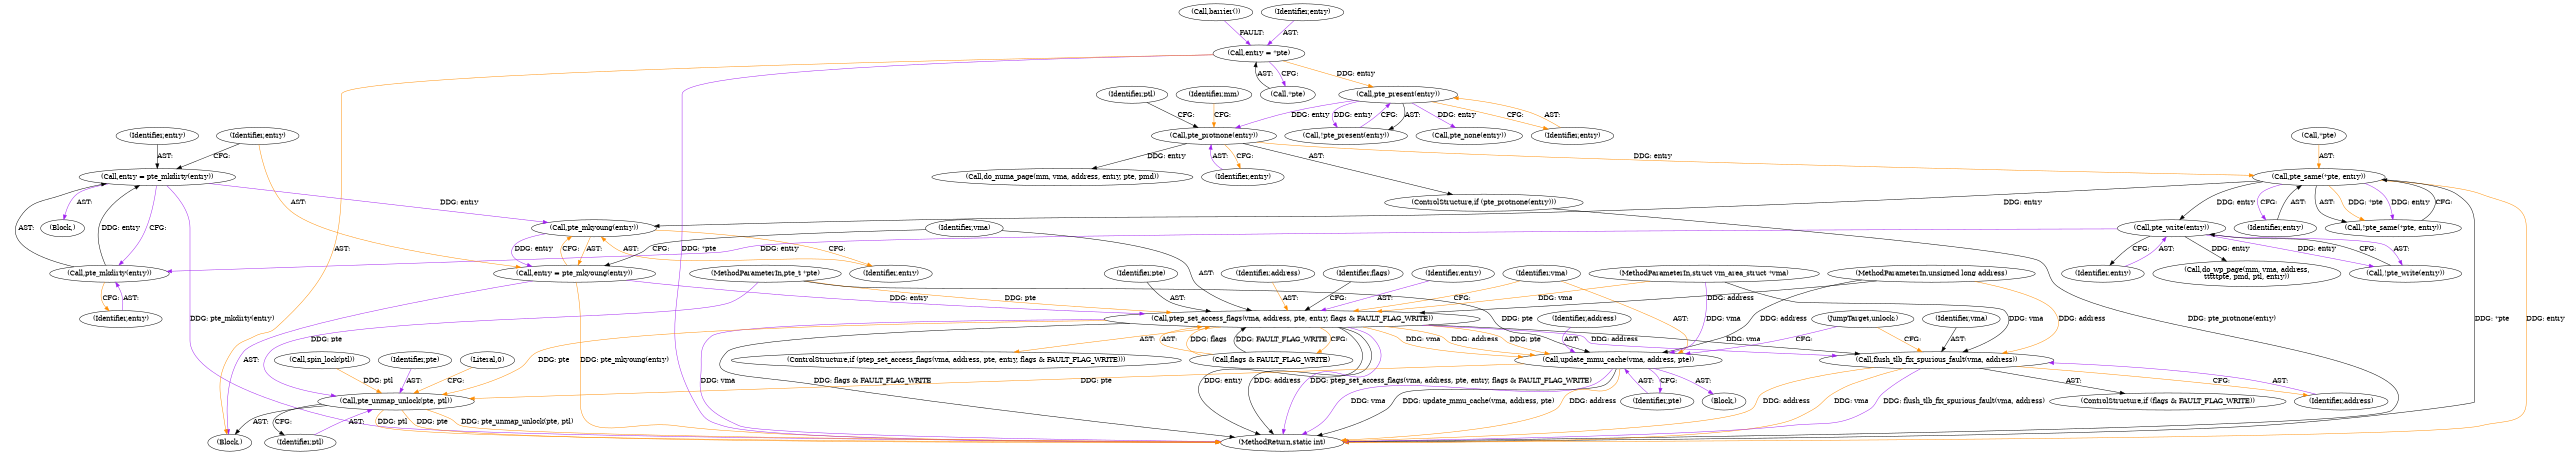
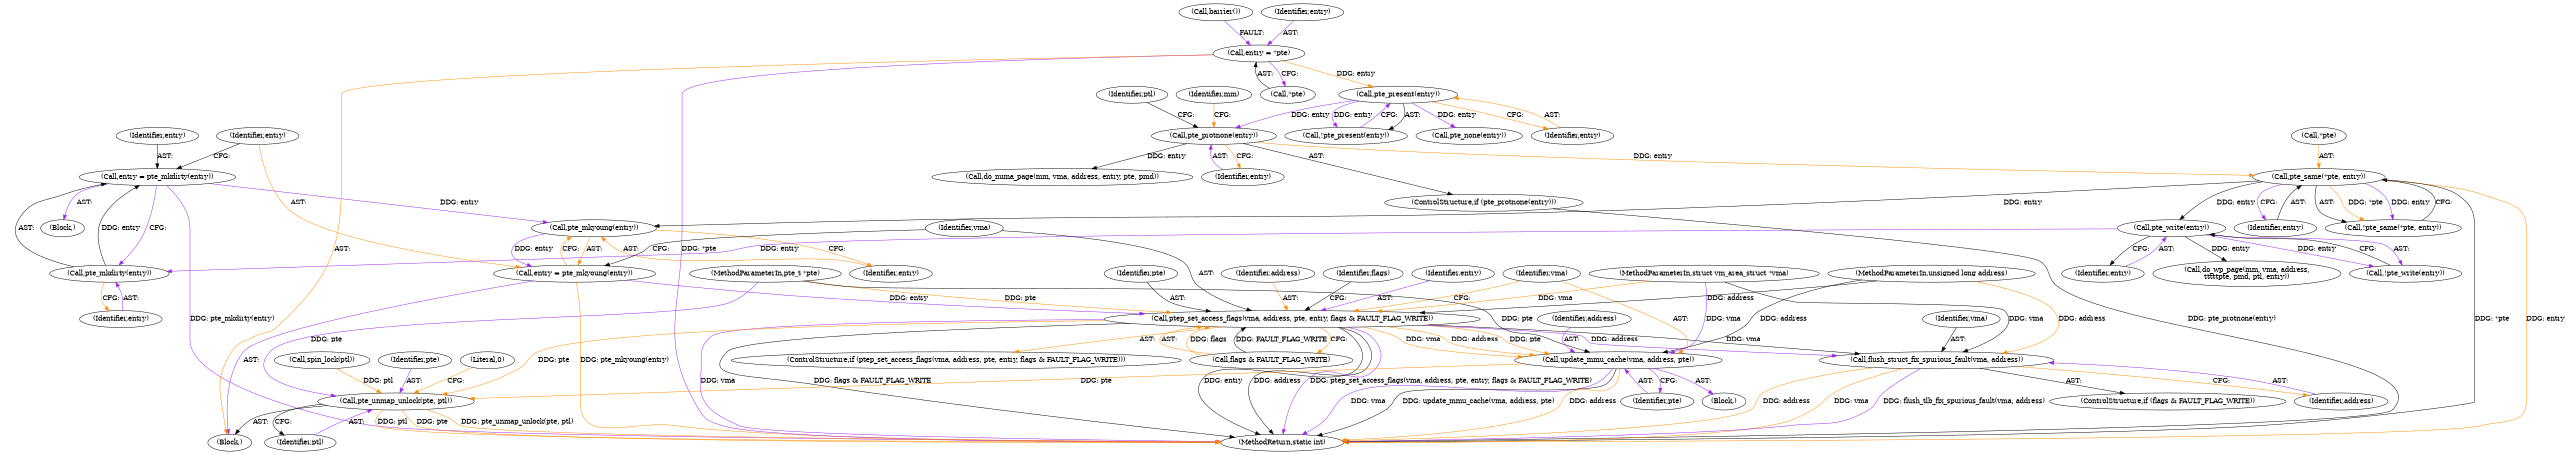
  digraph {
    edge [color=darkorange]
    n1 [label="(Call,entry = pte_mkdirty(entry))"]
    n2 [label="(Call,pte_mkdirty(entry))"]
    n3 [label="(Call,pte_mkyoung(entry))"]
    n4 [label="(Block,)"]
    n5 [label="(MethodReturn,static int)"]
    n6 [label="(Identifier,entry)"]
    n7 [label="(Call,entry = pte_mkyoung(entry))"]
    n8 [label="(Identifier,entry)"]
    n9 [label="(Call,pte_write(entry))"]
    n10 [label="(Call,do_wp_page(mm, vma, address,\n\t\t\t\t\tpte, pmd, ptl, entry))"]
    n11 [label="(Identifier,entry)"]
    n12 [label="(Call,!pte_write(entry))"]
    n13 [label="(Call,pte_same(*pte, entry))"]
    n14 [label="(Call,!pte_same(*pte, entry))"]
    n15 [label="(Identifier,entry)"]
    n16 [label="(Call,pte_protnone(entry))"]
    n17 [label="(Call,do_numa_page(mm, vma, address, entry, pte, pmd))"]
    n18 [label="(Identifier,entry)"]
    n19 [label="(ControlStructure,if (pte_protnone(entry)))"]
    n20 [label="(Call,pte_present(entry))"]
    n21 [label="(Call,!pte_present(entry))"]
    n22 [label="(Call,pte_none(entry))"]
    n23 [label="(Identifier,entry)"]
    n24 [label="(Call,entry = *pte)"]
    n25 [label="(Call,*pte)"]
    n26 [label="(Block,)"]
    n27 [label="(Call,ptep_set_access_flags(vma, address, pte, entry, flags & FAULT_FLAG_WRITE))"]
    n28 [label="(Call,update_mmu_cache(vma, address, pte))"]
    n29 [label="(Call,pte_unmap_unlock(pte, ptl))"]
-   n30 [label="(Call,flush_tlb_fix_spurious_fault(vma, address))"]
+   n30 [label="(Call,flush_struct_fix_spurious_fault(vma, address))"]
    n31 [label="(ControlStructure,if (ptep_set_access_flags(vma, address, pte, entry, flags & FAULT_FLAG_WRITE)))"]
    n32 [label="(Call,flags & FAULT_FLAG_WRITE)"]
    n33 [label="(Identifier,pte)"]
    n34 [label="(Block,)"]
    n35 [label="(Identifier,ptl)"]
    n36 [label="(Identifier,address)"]
    n37 [label="(ControlStructure,if (flags & FAULT_FLAG_WRITE))"]
    n38 [label="(Identifier,entry)"]
    n39 [label="(Identifier,vma)"]
    n40 [label="(Call,barrier())"]
    n41 [label="(Identifier,pte)"]
-   n42 [label="(JumpTarget,unlock:)"]
    n43 [label="(Identifier,pte)"]
    n44 [label="(Identifier,vma)"]
    n45 [label="(Call,*pte)"]
    n46 [label="(MethodParameterIn,unsigned long address)"]
    n47 [label="(Identifier,address)"]
    n48 [label="(Identifier,flags)"]
    n49 [label="(Literal,0)"]
    n50 [label="(Identifier,ptl)"]
    n51 [label="(Identifier,entry)"]
    n52 [label="(MethodParameterIn,pte_t *pte)"]
    n53 [label="(Identifier,entry)"]
    n54 [label="(Identifier,vma)"]
    n55 [label="(Identifier,address)"]
    n56 [label="(Call,spin_lock(ptl))"]
    n57 [label="(Identifier,entry)"]
    n58 [label="(MethodParameterIn,struct vm_area_struct *vma)"]
    n59 [label="(Identifier,mm)"]
    n1 -> n2 [color=purple label="CFG: "]
    n1 -> n3 [color=purple label="DDG: entry"]
    n1 -> n4 [color=purple label="AST: "]
    n1 -> n5 [color=purple label="DDG: pte_mkdirty(entry)"]
    n2 -> n1 [color=black label="AST: "]
    n2 -> n1 [color=black label="DDG: entry"]
    n2 -> n6 [label="CFG: "]
    n3 -> n7 [label="AST: "]
    n3 -> n7 [color=purple label="DDG: entry"]
    n3 -> n8 [label="CFG: "]
    n6 -> n2 [color=purple label="AST: "]
    n7 -> n3 [label="CFG: "]
    n7 -> n5 [label="DDG: pte_mkyoung(entry)"]
    n7 -> n26 [color=purple label="AST: "]
    n7 -> n27 [color=purple label="DDG: entry"]
    n8 -> n3 [label="AST: "]
    n9 -> n2 [color=purple label="DDG: entry"]
    n9 -> n10 [color=black label="DDG: entry"]
    n9 -> n11 [color=black label="CFG: "]
    n9 -> n12 [color=purple label="AST: "]
    n9 -> n12 [color=purple label="DDG: entry"]
    n11 -> n9 [color=purple label="AST: "]
    n12 -> n9 [color=black label="CFG: "]
    n13 -> n3 [color=black label="DDG: entry"]
    n13 -> n5 [label="DDG: entry"]
    n13 -> n5 [color=black label="DDG: *pte"]
    n13 -> n9 [color=black label="DDG: entry"]
    n13 -> n14 [color=black label="AST: "]
    n13 -> n14 [label="DDG: *pte"]
    n13 -> n14 [color=purple label="DDG: entry"]
    n13 -> n15 [color=purple label="CFG: "]
    n14 -> n13 [color=black label="CFG: "]
    n15 -> n13 [color=black label="AST: "]
    n16 -> n13 [label="DDG: entry"]
    n16 -> n17 [color=black label="DDG: entry"]
    n16 -> n18 [label="CFG: "]
    n16 -> n19 [color=black label="AST: "]
    n18 -> n16 [color=purple label="AST: "]
    n19 -> n5 [color=black label="DDG: pte_protnone(entry)"]
    n20 -> n16 [color=purple label="DDG: entry"]
    n20 -> n21 [color=black label="AST: "]
    n20 -> n21 [color=purple label="DDG: entry"]
    n20 -> n22 [color=purple label="DDG: entry"]
    n20 -> n23 [label="CFG: "]
    n21 -> n20 [color=purple label="CFG: "]
    n23 -> n20 [label="AST: "]
    n24 -> n5 [color=purple label="DDG: *pte"]
    n24 -> n20 [label="DDG: entry"]
    n24 -> n25 [color=purple label="CFG: "]
    n24 -> n26 [label="AST: "]
    n25 -> n24 [color=black label="AST: "]
    n27 -> n5 [color=black label="DDG: entry"]
    n27 -> n5 [color=black label="DDG: address"]
    n27 -> n5 [color=purple label="DDG: ptep_set_access_flags(vma, address, pte, entry, flags & FAULT_FLAG_WRITE)"]
    n27 -> n5 [color=purple label="DDG: vma"]
    n27 -> n5 [color=black label="DDG: flags & FAULT_FLAG_WRITE"]
    n27 -> n28 [label="DDG: vma"]
    n27 -> n28 [label="DDG: address"]
    n27 -> n28 [label="DDG: pte"]
    n27 -> n29 [label="DDG: pte"]
    n27 -> n30 [color=black label="DDG: vma"]
    n27 -> n30 [color=purple label="DDG: address"]
    n27 -> n31 [label="AST: "]
    n27 -> n32 [label="CFG: "]
    n28 -> n5 [color=purple label="DDG: vma"]
    n28 -> n5 [color=black label="DDG: update_mmu_cache(vma, address, pte)"]
    n28 -> n5 [label="DDG: address"]
    n28 -> n29 [label="DDG: pte"]
    n28 -> n33 [color=purple label="CFG: "]
    n28 -> n34 [color=purple label="AST: "]
    n29 -> n5 [label="DDG: pte_unmap_unlock(pte, ptl)"]
    n29 -> n5 [label="DDG: ptl"]
    n29 -> n5 [label="DDG: pte"]
    n29 -> n26 [color=black label="AST: "]
    n29 -> n35 [color=black label="CFG: "]
    n30 -> n5 [label="DDG: vma"]
    n30 -> n5 [color=purple label="DDG: flush_tlb_fix_spurious_fault(vma, address)"]
    n30 -> n5 [label="DDG: address"]
    n30 -> n36 [label="CFG: "]
    n30 -> n37 [color=black label="AST: "]
    n32 -> n27 [label="AST: "]
    n32 -> n27 [label="DDG: flags"]
    n32 -> n27 [color=black label="DDG: FAULT_FLAG_WRITE"]
    n33 -> n28 [color=purple label="AST: "]
    n35 -> n29 [color=purple label="AST: "]
    n36 -> n30 [color=purple label="AST: "]
    n38 -> n1 [color=black label="AST: "]
    n39 -> n27 [label="CFG: "]
    n39 -> n28 [label="AST: "]
    n40 -> n24 [color=purple label="FAULT: "]
    n41 -> n29 [color=purple label="AST: "]
-   n42 -> n28 [color=purple label="CFG: "]
-   n42 -> n30 [label="CFG: "]
    n43 -> n27 [color=black label="AST: "]
    n44 -> n7 [color=black label="CFG: "]
    n44 -> n27 [color=black label="AST: "]
    n45 -> n13 [label="AST: "]
    n46 -> n27 [color=black label="DDG: address"]
    n46 -> n28 [color=black label="DDG: address"]
    n46 -> n30 [label="DDG: address"]
    n47 -> n27 [label="AST: "]
    n48 -> n27 [color=black label="CFG: "]
    n49 -> n29 [label="CFG: "]
    n50 -> n16 [color=black label="CFG: "]
    n51 -> n1 [color=black label="CFG: "]
    n51 -> n7 [label="AST: "]
    n52 -> n27 [label="DDG: pte"]
    n52 -> n28 [color=black label="DDG: pte"]
    n52 -> n29 [color=purple label="DDG: pte"]
    n53 -> n27 [color=purple label="AST: "]
    n54 -> n30 [color=black label="AST: "]
    n55 -> n28 [color=purple label="AST: "]
    n56 -> n29 [label="DDG: ptl"]
    n57 -> n24 [color=purple label="AST: "]
    n58 -> n27 [label="DDG: vma"]
    n58 -> n28 [color=purple label="DDG: vma"]
    n58 -> n30 [color=black label="DDG: vma"]
    n59 -> n16 [label="CFG: "]
  }
